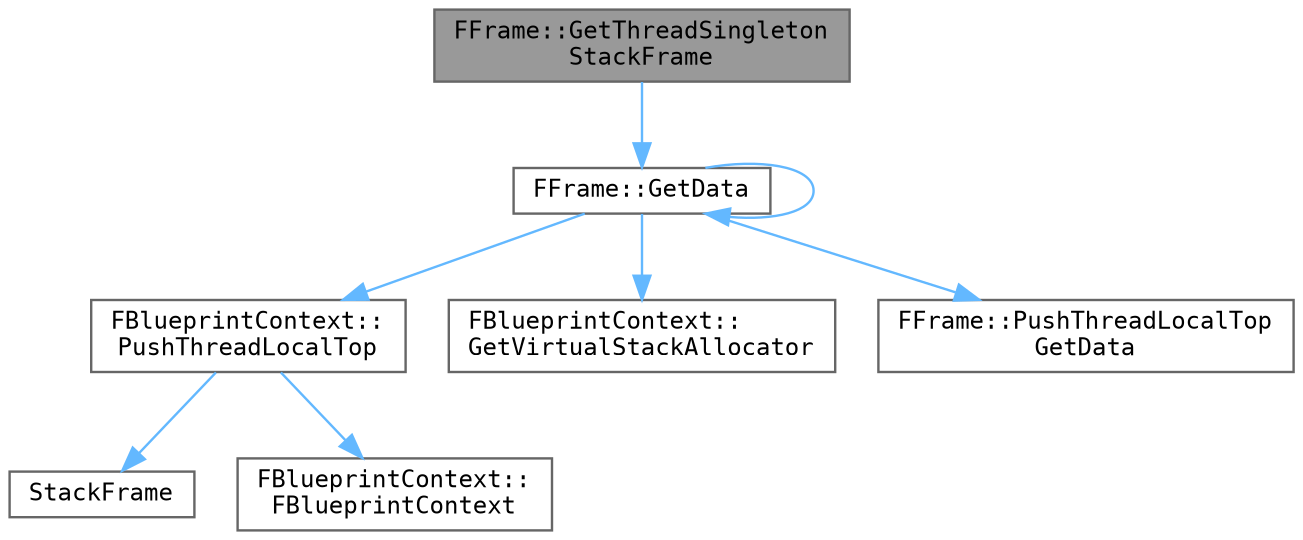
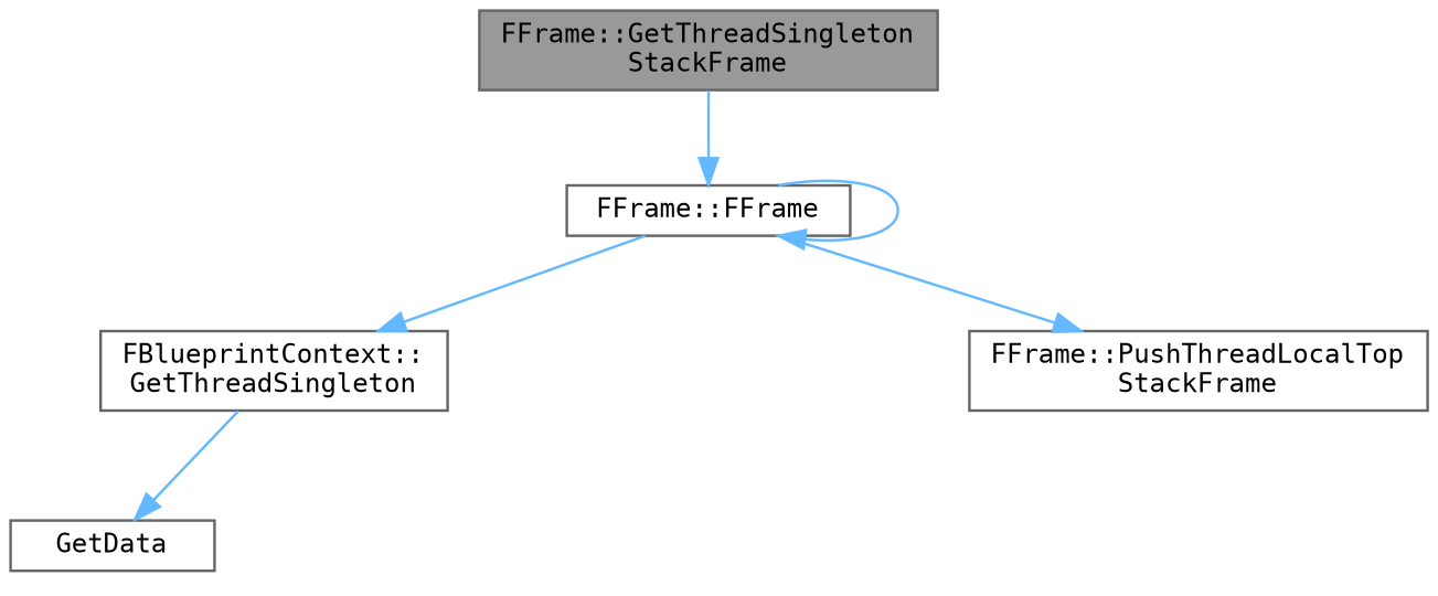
  digraph {
    fontname="DejaVu Sans Mono"
    rankdir=TB
    node [color=grey40 fillcolor=white fontname="DejaVu Sans Mono" fontsize=10 shape=box style=filled]
    edge [color=steelblue1 fontname="DejaVu Sans Mono" fontsize=10 labelfontname=Helvetica labelfontsize=10 style=solid]
    n1 [color=gray40 fillcolor=grey60 fontcolor=black height=0.2 label="FFrame::GetThreadSingleton\lStackFrame" width=0.4]
-   n2 [height=0.2 label="FFrame::GetData" width=0.4]
-   n3 [height=0.2 label="FBlueprintContext::\lPushThreadLocalTop" width=0.4]
-   n4 [height=0.2 label="FBlueprintContext::\lGetVirtualStackAllocator" width=0.4]
-   n5 [height=0.2 label="FFrame::PushThreadLocalTop\lGetData" width=0.4]
-   n6 [height=0.2 label=StackFrame width=0.4]
-   n7 [height=0.2 label="FBlueprintContext::\lFBlueprintContext" width=0.4]
+   n2 [height=0.2 label="FFrame::FFrame" width=0.4]
+   n3 [height=0.2 label="FBlueprintContext::\lGetThreadSingleton" width=0.4]
+   n5 [height=0.2 label="FFrame::PushThreadLocalTop\lStackFrame" width=0.4]
+   n6 [height=0.2 label=GetData width=0.4]
    n1 -> n2
    n2 -> n2
    n2 -> n3
-   n2 -> n4
    n2 -> n5
    n3 -> n6
-   n3 -> n7
  }
